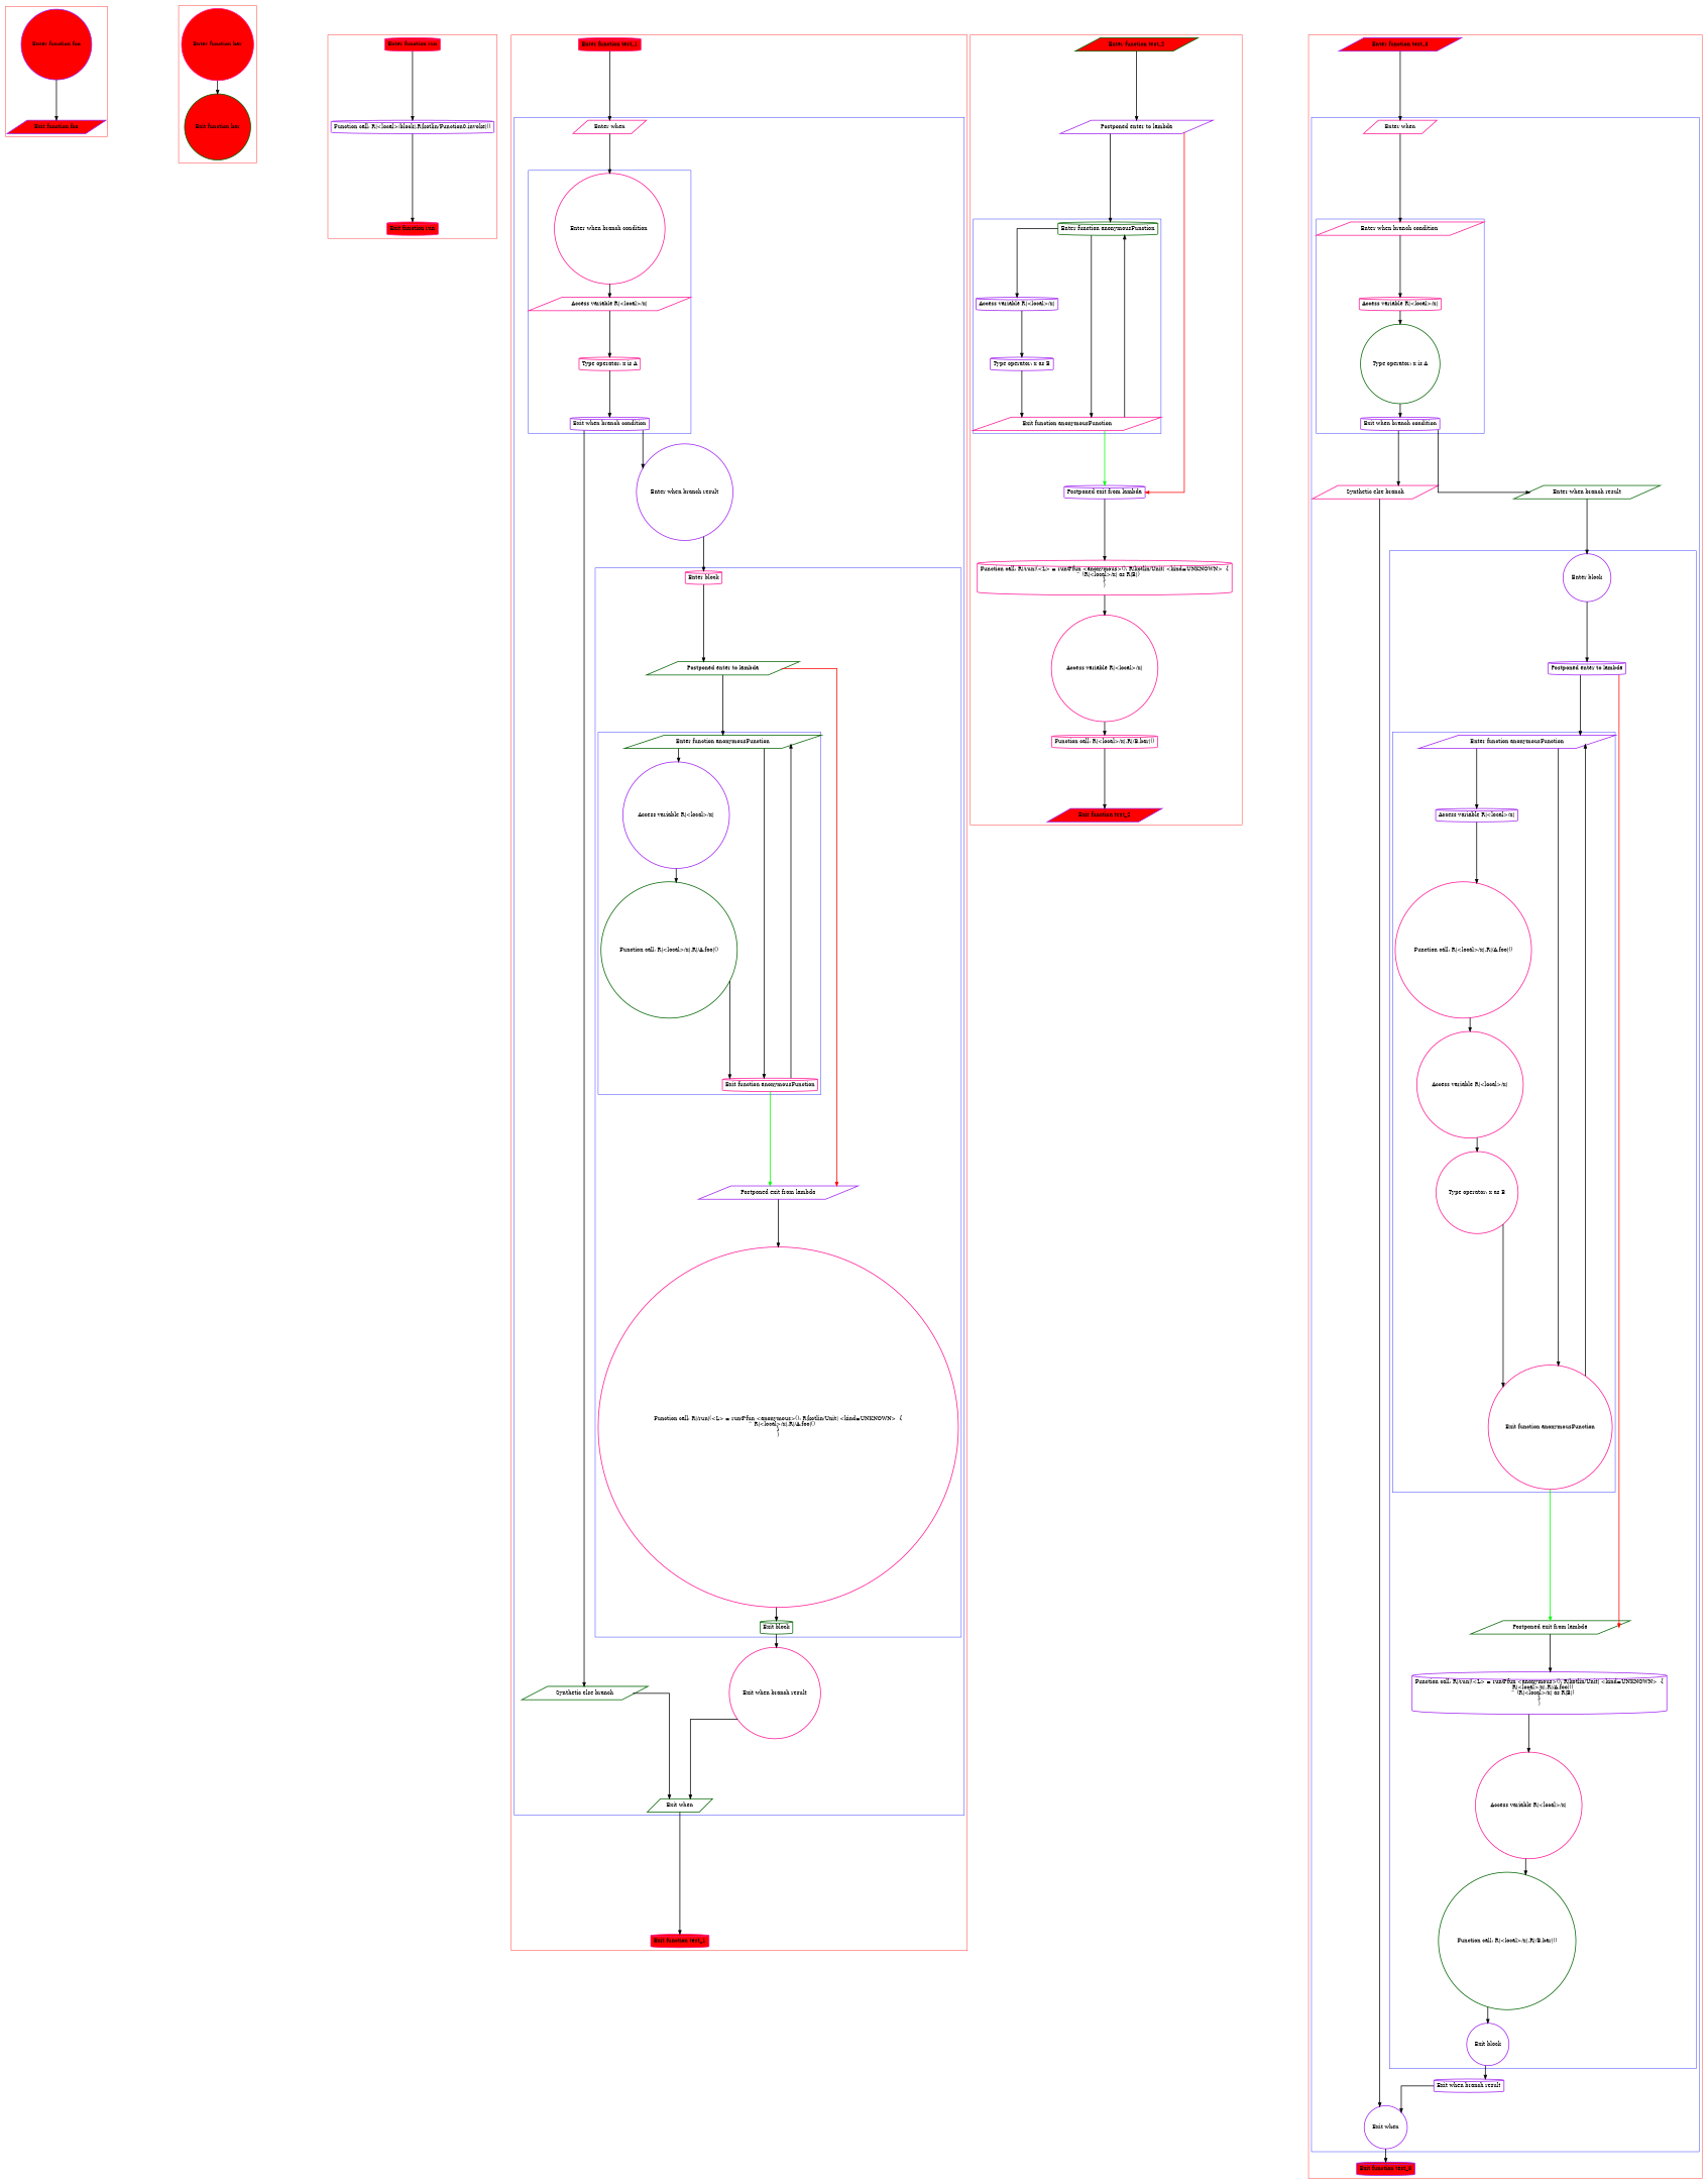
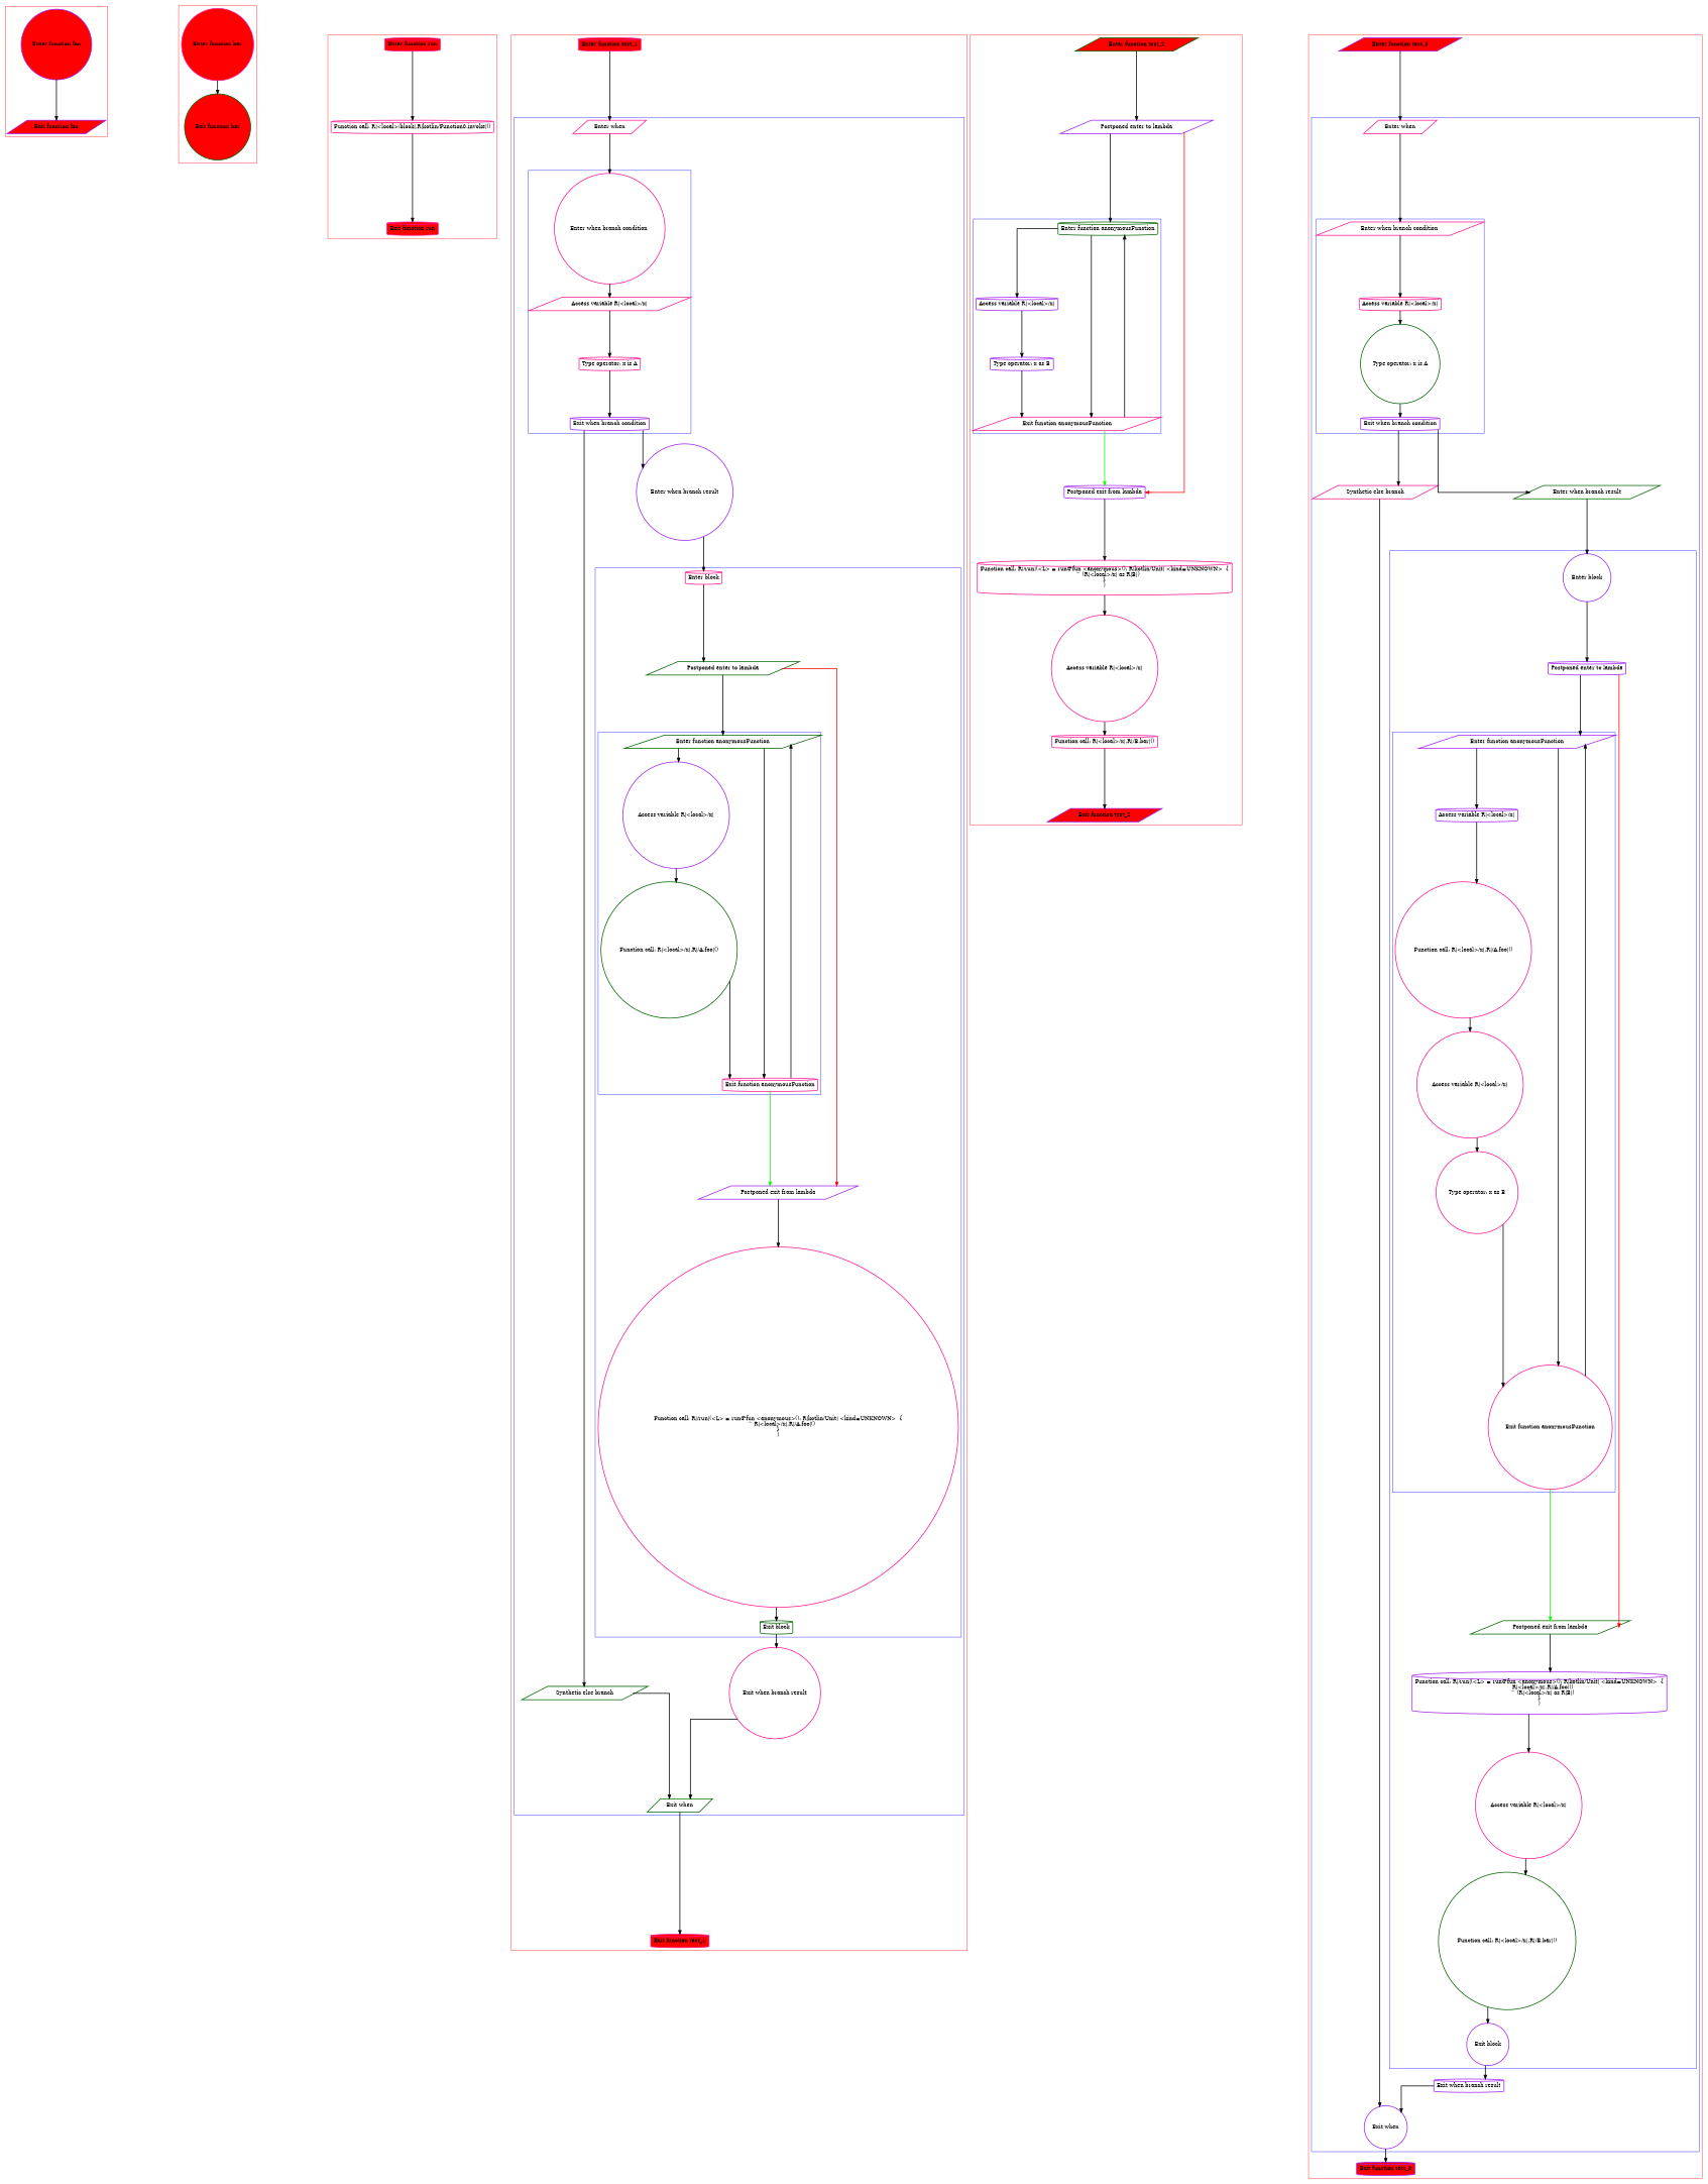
  digraph {
    nodesep=3
    splines=ortho
    node [penwidth=2 shape=cylinder color=deeppink]
    edge [penwidth=2 style=bold]
    n1 [fillcolor=red label="Enter function foo" shape=circle style=filled color=purple]
    n2 [fillcolor=red label="Exit function foo" shape=parallelogram style=filled color=purple]
    n3 [fillcolor=red label="Enter function bar" shape=circle style=filled]
    n4 [fillcolor=red label="Exit function bar" shape=circle style=filled color=darkgreen]
    n5 [fillcolor=red label="Enter function run" style=filled]
-   n6 [label="Function call: R|<local>/block|.R|kotlin/Function0.invoke|()" color=purple]
+   n6 [label="Function call: R|<local>/block|.R|kotlin/Function0.invoke|()"]
    n7 [fillcolor=red label="Exit function run" style=filled]
    n8 [label="Enter when branch condition " shape=circle]
    n9 [label="Access variable R|<local>/x|" shape=parallelogram]
    n10 [label="Type operator: x is A"]
    n11 [label="Exit when branch condition" color=purple]
    n12 [label="Enter function anonymousFunction" shape=parallelogram color=darkgreen]
    n13 [label="Access variable R|<local>/x|" shape=circle color=purple]
    n14 [label="Function call: R|<local>/x|.R|/A.foo|()" shape=circle color=darkgreen]
    n15 [label="Exit function anonymousFunction"]
    n16 [label="Enter block"]
    n17 [label="Postponed enter to lambda" shape=parallelogram color=darkgreen]
    n18 [label="Postponed exit from lambda" shape=parallelogram color=purple]
    n19 [label="Function call: R|/run|(<L> = run@fun <anonymous>(): R|kotlin/Unit| <kind=UNKNOWN>  {\n    ^ R|<local>/x|.R|/A.foo|()\n}\n)" shape=circle]
    n20 [label="Exit block" color=darkgreen]
    n21 [label="Enter when" shape=parallelogram]
    n22 [label="Synthetic else branch" shape=parallelogram color=darkgreen]
    n23 [label="Enter when branch result" shape=circle color=purple]
    n24 [label="Exit when branch result" shape=circle]
    n25 [label="Exit when" shape=parallelogram color=darkgreen]
    n26 [fillcolor=red label="Enter function test_1" style=filled]
    n27 [fillcolor=red label="Exit function test_1" style=filled]
    n28 [label="Enter function anonymousFunction" color=darkgreen]
    n29 [label="Access variable R|<local>/x|" color=purple]
    n30 [label="Type operator: x as B" color=purple]
    n31 [label="Exit function anonymousFunction" shape=parallelogram]
    n32 [fillcolor=red label="Enter function test_2" shape=parallelogram style=filled color=darkgreen]
    n33 [label="Postponed enter to lambda" shape=parallelogram color=purple]
    n34 [label="Postponed exit from lambda" color=purple]
    n35 [label="Function call: R|/run|(<L> = run@fun <anonymous>(): R|kotlin/Unit| <kind=UNKNOWN>  {\n    ^ (R|<local>/x| as R|B|)\n}\n)"]
    n36 [label="Access variable R|<local>/x|" shape=circle]
    n37 [label="Function call: R|<local>/x|.R|/B.bar|()"]
    n38 [fillcolor=red label="Exit function test_2" shape=parallelogram style=filled color=purple]
    n39 [label="Enter when branch condition " shape=parallelogram]
    n40 [label="Access variable R|<local>/x|"]
    n41 [label="Type operator: x is A" shape=circle color=darkgreen]
    n42 [label="Exit when branch condition" color=purple]
    n43 [label="Enter function anonymousFunction" shape=parallelogram color=purple]
    n44 [label="Access variable R|<local>/x|" color=purple]
    n45 [label="Function call: R|<local>/x|.R|/A.foo|()" shape=circle]
    n46 [label="Access variable R|<local>/x|" shape=circle]
    n47 [label="Type operator: x as B" shape=circle]
    n48 [label="Exit function anonymousFunction" shape=circle]
    n49 [label="Enter block" shape=circle color=purple]
    n50 [label="Postponed enter to lambda" color=purple]
    n51 [label="Postponed exit from lambda" shape=parallelogram color=darkgreen]
    n52 [label="Function call: R|/run|(<L> = run@fun <anonymous>(): R|kotlin/Unit| <kind=UNKNOWN>  {\n    R|<local>/x|.R|/A.foo|()\n    ^ (R|<local>/x| as R|B|)\n}\n)" color=purple]
    n53 [label="Access variable R|<local>/x|" shape=circle]
    n54 [label="Function call: R|<local>/x|.R|/B.bar|()" shape=circle color=darkgreen]
    n55 [label="Exit block" shape=circle color=purple]
    n56 [label="Enter when" shape=parallelogram]
    n57 [label="Synthetic else branch" shape=parallelogram]
    n58 [label="Enter when branch result" shape=parallelogram color=darkgreen]
    n59 [label="Exit when branch result" color=purple]
    n60 [label="Exit when" shape=circle color=purple]
    n61 [fillcolor=red label="Enter function test_3" shape=parallelogram style=filled color=purple]
    n62 [fillcolor=red label="Exit function test_3" style=filled color=purple]
    subgraph cluster_1 {
      color=red
      n1
      n2
    }
    subgraph cluster_2 {
      color=red
      n3
      n4
    }
    subgraph cluster_3 {
      color=red
      n5
      n6
      n7
    }
    subgraph cluster_4 {
      color=red
      n26
      n27
      subgraph cluster_5 {
        color=blue
        n21
        n22
        n23
        n24
        n25
        subgraph cluster_6 {
          color=blue
          n8
          n9
          n10
          n11
        }
        subgraph cluster_7 {
          color=blue
          n16
          n17
          n18
          n19
          n20
          subgraph cluster_8 {
            color=blue
            n12
            n13
            n14
            n15
          }
        }
      }
    }
    subgraph cluster_9 {
      color=red
      n32
      n33
      n34
      n35
      n36
      n37
      n38
      subgraph cluster_10 {
        color=blue
        n28
        n29
        n30
        n31
      }
    }
    subgraph cluster_11 {
      color=red
      n61
      n62
      subgraph cluster_12 {
        color=blue
        n56
        n57
        n58
        n59
        n60
        subgraph cluster_13 {
          color=blue
          n39
          n40
          n41
          n42
        }
        subgraph cluster_14 {
          color=blue
          n49
          n50
          n51
          n52
          n53
          n54
          n55
          subgraph cluster_15 {
            color=blue
            n43
            n44
            n45
            n46
            n47
            n48
          }
        }
      }
    }
    n1 -> n2
    n3 -> n4
    n5 -> n6
    n6 -> n7 [style=solid]
    n8 -> n9
    n9 -> n10
    n10 -> n11 [style=solid]
    n11 -> n22
    n11 -> n23 [style=solid]
    n12 -> n13
    n12 -> n15
    n13 -> n14
    n14 -> n15 [style=solid]
    n15 -> n12
    n15 -> n18 [color=green style=solid]
    n16 -> n17 [style=solid]
    n17 -> n12
    n17 -> n18 [color=red]
    n18 -> n19 [style=solid]
    n19 -> n20 [style=solid]
    n20 -> n24
    n21 -> n8
    n22 -> n25
    n23 -> n16
    n24 -> n25 [style=solid]
    n25 -> n27
    n26 -> n21 [style=solid]
    n28 -> n29 [style=solid]
    n28 -> n31
    n29 -> n30
    n30 -> n31 [style=solid]
    n31 -> n28
    n31 -> n34 [color=green style=solid]
    n32 -> n33
    n33 -> n28 [style=solid]
    n33 -> n34 [color=red]
    n34 -> n35
    n35 -> n36
    n36 -> n37 [style=solid]
    n37 -> n38 [style=solid]
    n39 -> n40
    n40 -> n41
    n41 -> n42
    n42 -> n57
    n42 -> n58 [style=solid]
    n43 -> n44
    n43 -> n48 [style=solid]
    n44 -> n45
    n45 -> n46 [style=solid]
    n46 -> n47
    n47 -> n48 [style=solid]
    n48 -> n43
    n48 -> n51 [color=green]
    n49 -> n50
    n50 -> n43 [style=solid]
    n50 -> n51 [color=red]
    n51 -> n52 [style=solid]
    n52 -> n53
    n53 -> n54
    n54 -> n55 [style=solid]
    n55 -> n59
    n56 -> n39 [style=solid]
    n57 -> n60
    n58 -> n49
    n59 -> n60 [style=solid]
    n60 -> n62 [style=solid]
    n61 -> n56 [style=solid]
  }
